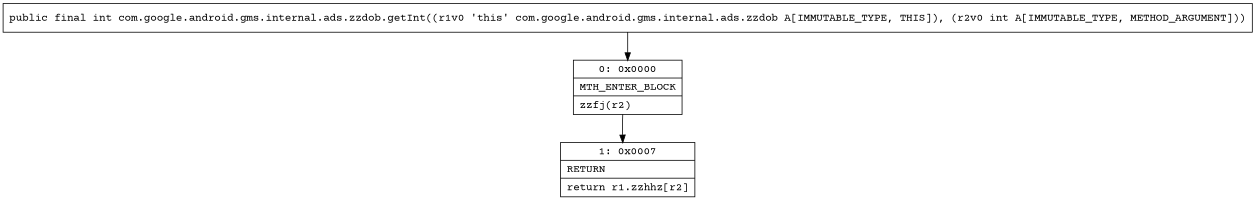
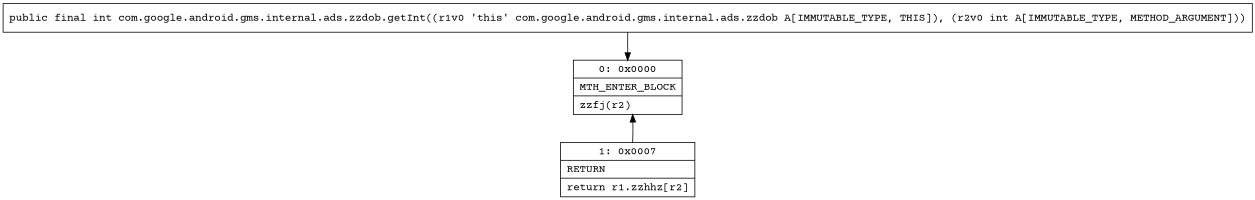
  digraph {
    fontname="Courier Prime"
    node [shape=record fontname="Courier Prime"]
    edge [fontname="Courier Prime"]
    n1 [label="{0\:\ 0x0000|MTH_ENTER_BLOCK\l|zzfj(r2)\l}"]
    n2 [label="{1\:\ 0x0007|RETURN\l|return r1.zzhhz[r2]\l}"]
    n3 [label="{public final int com.google.android.gms.internal.ads.zzdob.getInt((r1v0 'this' com.google.android.gms.internal.ads.zzdob A[IMMUTABLE_TYPE, THIS]), (r2v0 int A[IMMUTABLE_TYPE, METHOD_ARGUMENT])) }"]
-   n1 -> n2
+   n2 -> n1
    n3 -> n1
  }
